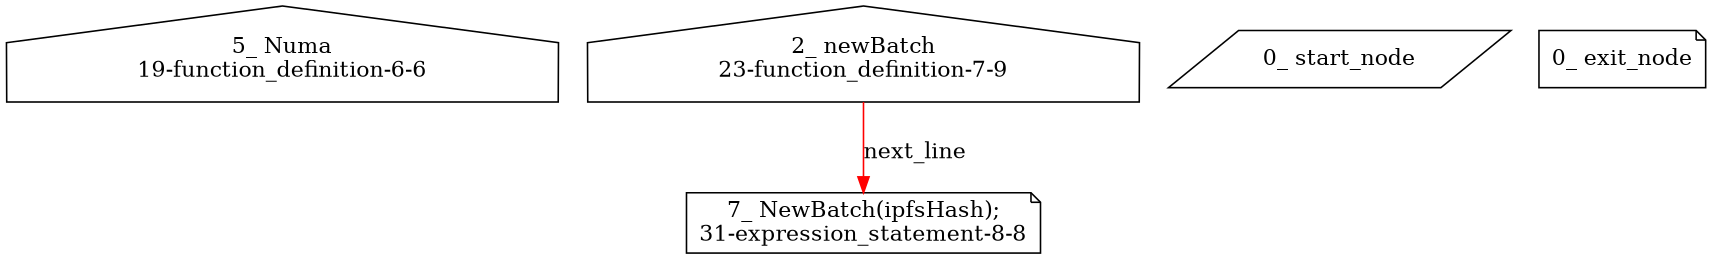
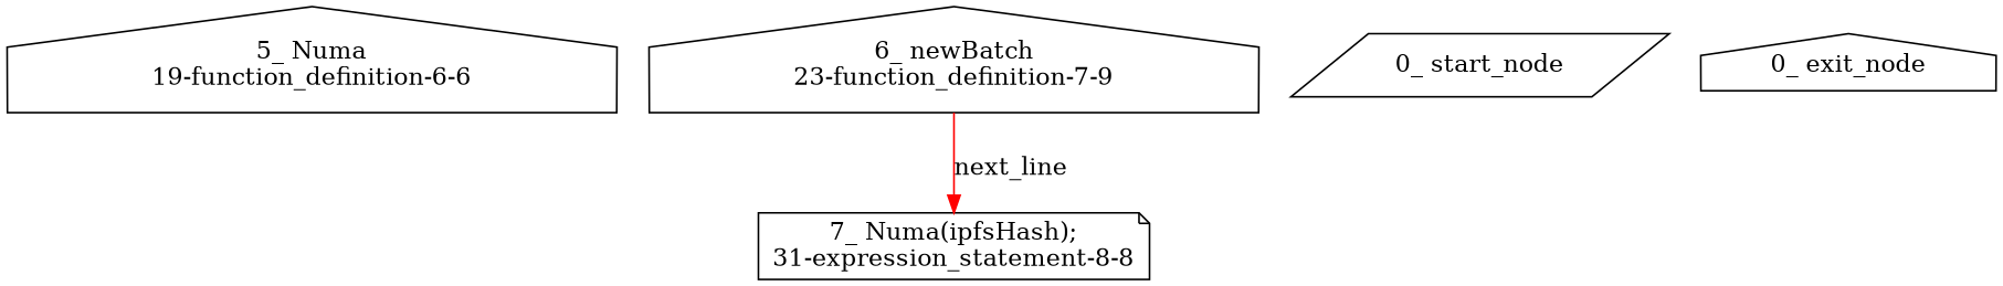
  digraph {
    node [type_label=function_definition shape=house]
    n1 [label="5_ Numa\n19-function_definition-6-6"]
-   n2 [label="2_ newBatch\n23-function_definition-7-9"]
-   n3 [label="7_ NewBatch(ipfsHash);\n31-expression_statement-8-8" type_label=expression_statement shape=note]
+   n2 [label="6_ newBatch\n23-function_definition-7-9"]
+   n3 [label="7_ Numa(ipfsHash);\n31-expression_statement-8-8" type_label=expression_statement shape=note]
    n4 [label="0_ start_node" type_label=start shape=parallelogram]
-   n5 [label="0_ exit_node" type_label=exit shape=note]
+   n5 [label="0_ exit_node" type_label=exit]
    n2 -> n3 [color=red controlflow_type=next_line edge_type=CFG_edge label=next_line arrowhead=normal]
  }
